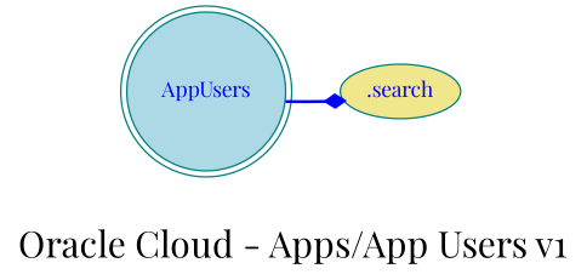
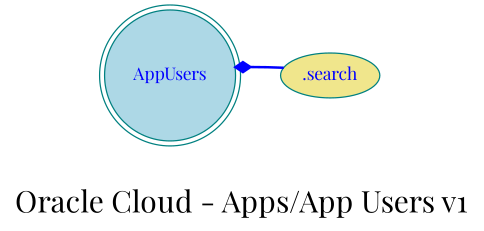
  digraph {
    fontsize=24
    label="Oracle Cloud - Apps/App Users v1"
    splines=true
    rankdir=LR
    fontname="Playfair Display"
    node [color=teal fontcolor=blue style=filled fontname="Playfair Display"]
    AppUsers [shape=doublecircle fillcolor=lightblue]
    ".search" [shape=ellipse fillcolor=khaki]
-   AppUsers -> ".search" [arrowhead=diamond arrowtail=none color=blue fontcolor=blue style=bold fontname="Playfair Display"]
+   ".search" -> AppUsers [arrowhead=diamond arrowtail=none color=blue fontcolor=blue style=bold fontname="Playfair Display"]
  }
